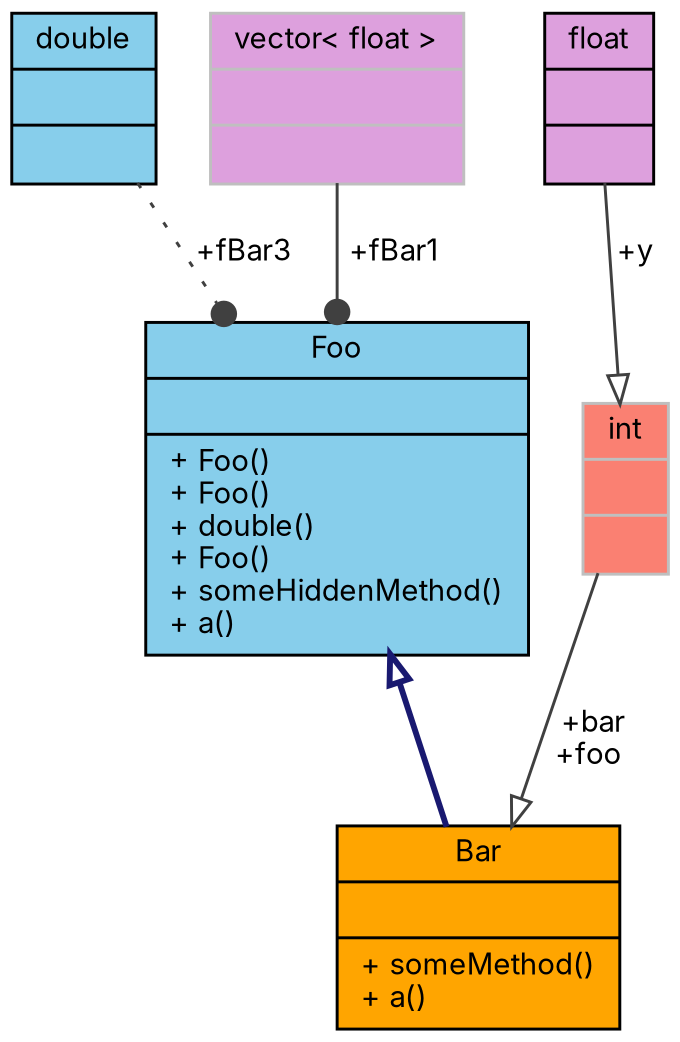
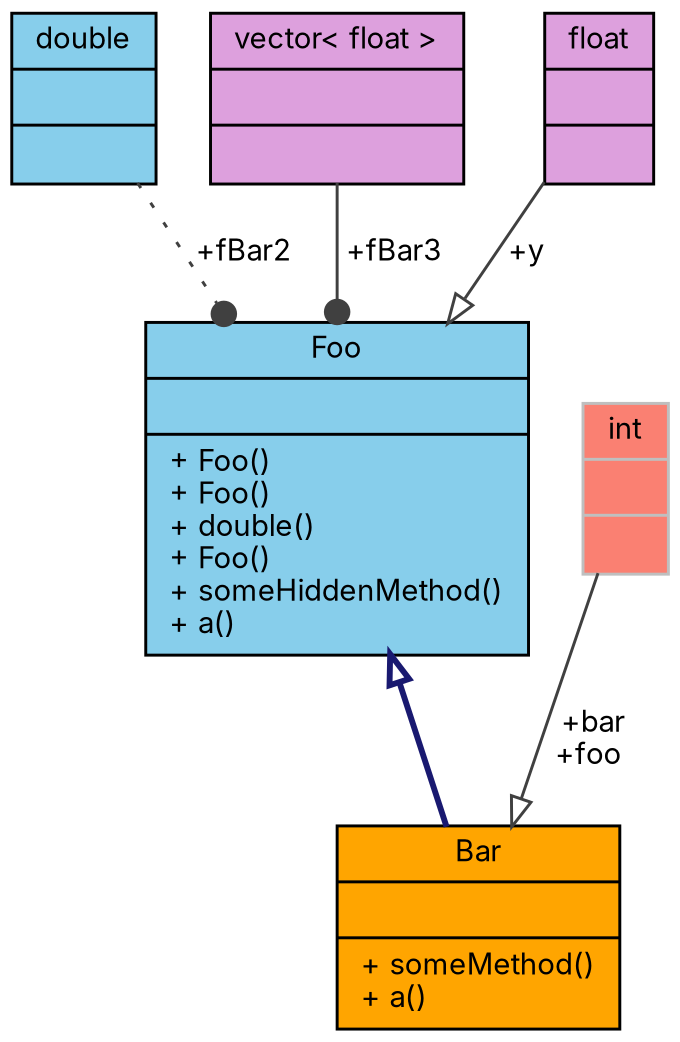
  digraph {
    fontname=Inter
    node [color=black fillcolor=skyblue fontname=Inter fontsize=10 shape=record style=filled]
    edge [color=grey25 fontname=Inter fontsize=10 labelfontname=Helvetica labelfontsize=10 style=solid arrowhead=dot]
    n1 [fillcolor=orange fontcolor=black height=0.2 label="{Bar\n||+ someMethod()\l+ a()\l}" width=0.4]
    n2 [height=0.2 label="{Foo\n||+ Foo()\l+ Foo()\l+ double()\l+ Foo()\l+ someHiddenMethod()\l+ a()\l}" width=0.4]
    n3 [height=0.2 label="{double\n||}" width=0.4]
    n4 [fillcolor=plum height=0.2 label="{float\n||}" width=0.4]
    n5 [color=grey75 fillcolor=salmon height=0.2 label="{int\n||}" width=0.4]
-   n6 [color=grey75 fillcolor=plum height=0.2 label="{vector\< float \>\n||}" width=0.4]
+   n6 [fillcolor=plum height=0.2 label="{vector\< float \>\n||}" width=0.4]
    n2 -> n1 [arrowtail=onormal color=midnightblue dir=back style=bold arrowhead=""]
-   n3 -> n2 [label=" +fBar3" style=dotted]
-   n4 -> n5 [arrowhead=onormal label=" +y"]
+   n3 -> n2 [label=" +fBar2" style=dotted]
+   n4 -> n2 [arrowhead=onormal label=" +y"]
    n5 -> n1 [arrowhead=onormal label=" +bar\n+foo"]
-   n6 -> n2 [label=" +fBar1"]
+   n6 -> n2 [label=" +fBar3"]
  }
